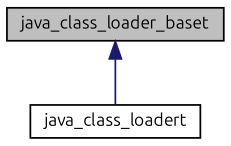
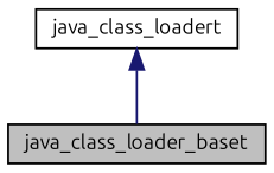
  digraph {
    fontname=Ubuntu
    node [color=black fontname=Ubuntu fontsize=10 shape=record]
    n1 [fillcolor=grey75 fontcolor=black height=0.2 label=java_class_loader_baset style=filled width=0.4]
    n2 [height=0.2 label=java_class_loadert width=0.4]
-   n1 -> n2 [color=midnightblue dir=back fontname=Ubuntu fontsize=10 labelfontname=Helvetica labelfontsize=10 style=solid]
+   n2 -> n1 [color=midnightblue dir=back fontname=Ubuntu fontsize=10 labelfontname=Helvetica labelfontsize=10 style=solid]
  }
